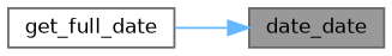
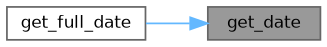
  digraph {
    rankdir=RL
    node [fontname=Helvetica fontsize=10 shape=box style=filled]
-   n1 [color=gray40 fillcolor=grey60 fontcolor=black height=0.2 label=date_date width=0.4]
+   n1 [color=gray40 fillcolor=grey60 fontcolor=black height=0.2 label=get_date width=0.4]
    n2 [color=grey40 fillcolor=white height=0.2 label=get_full_date width=0.4]
    n1 -> n2 [color=steelblue1 dir=back fontname=Helvetica fontsize=10 labelfontname=Helvetica labelfontsize=10 style=solid]
  }
